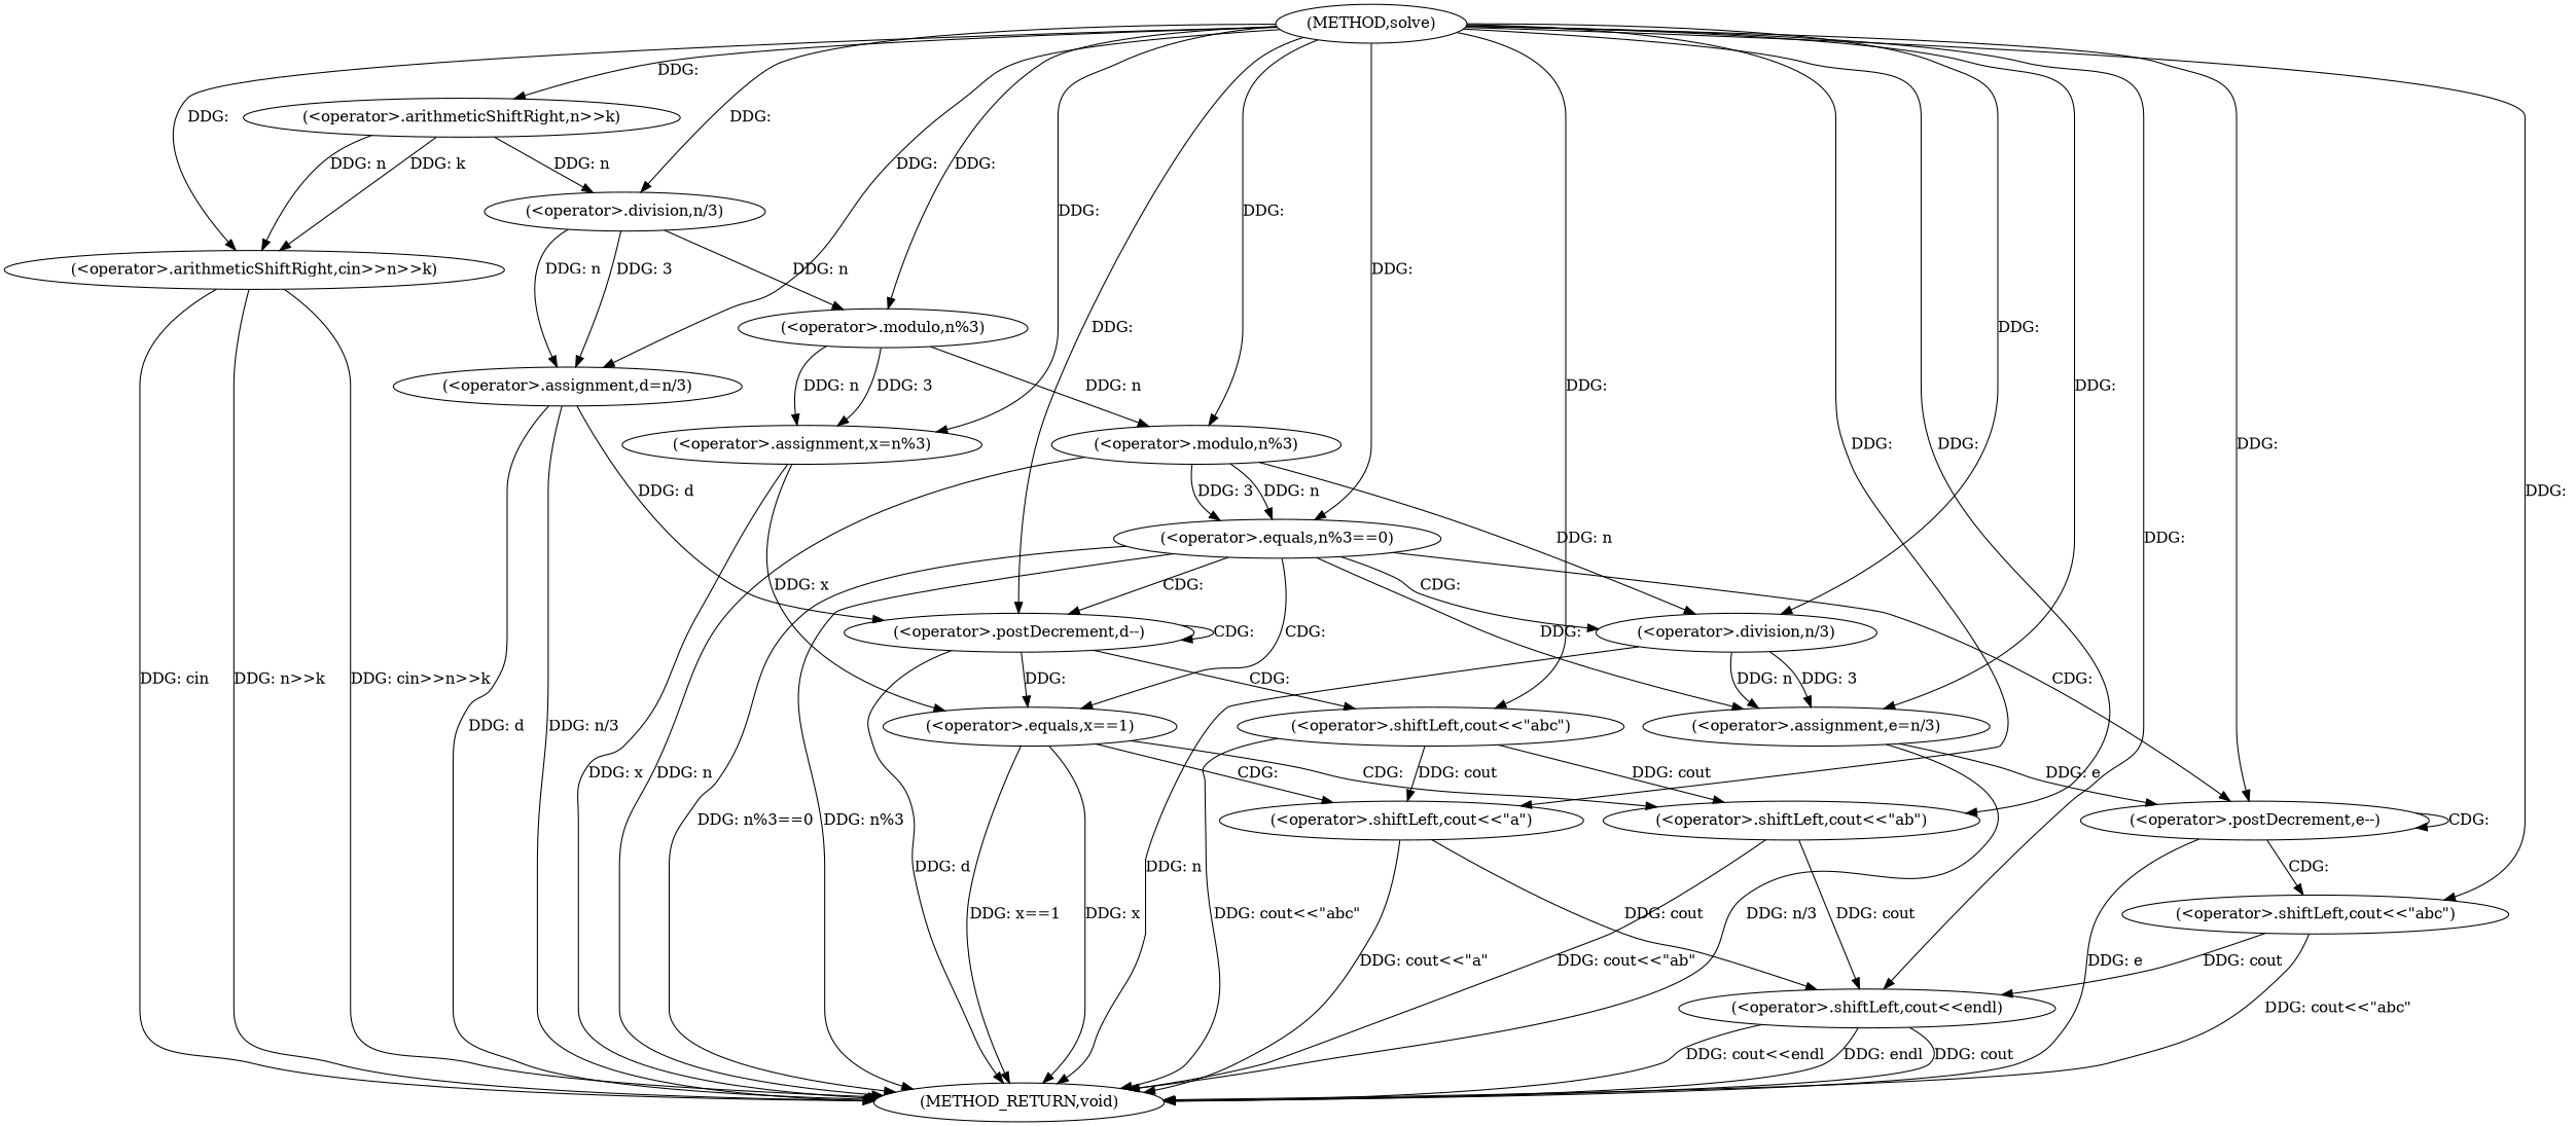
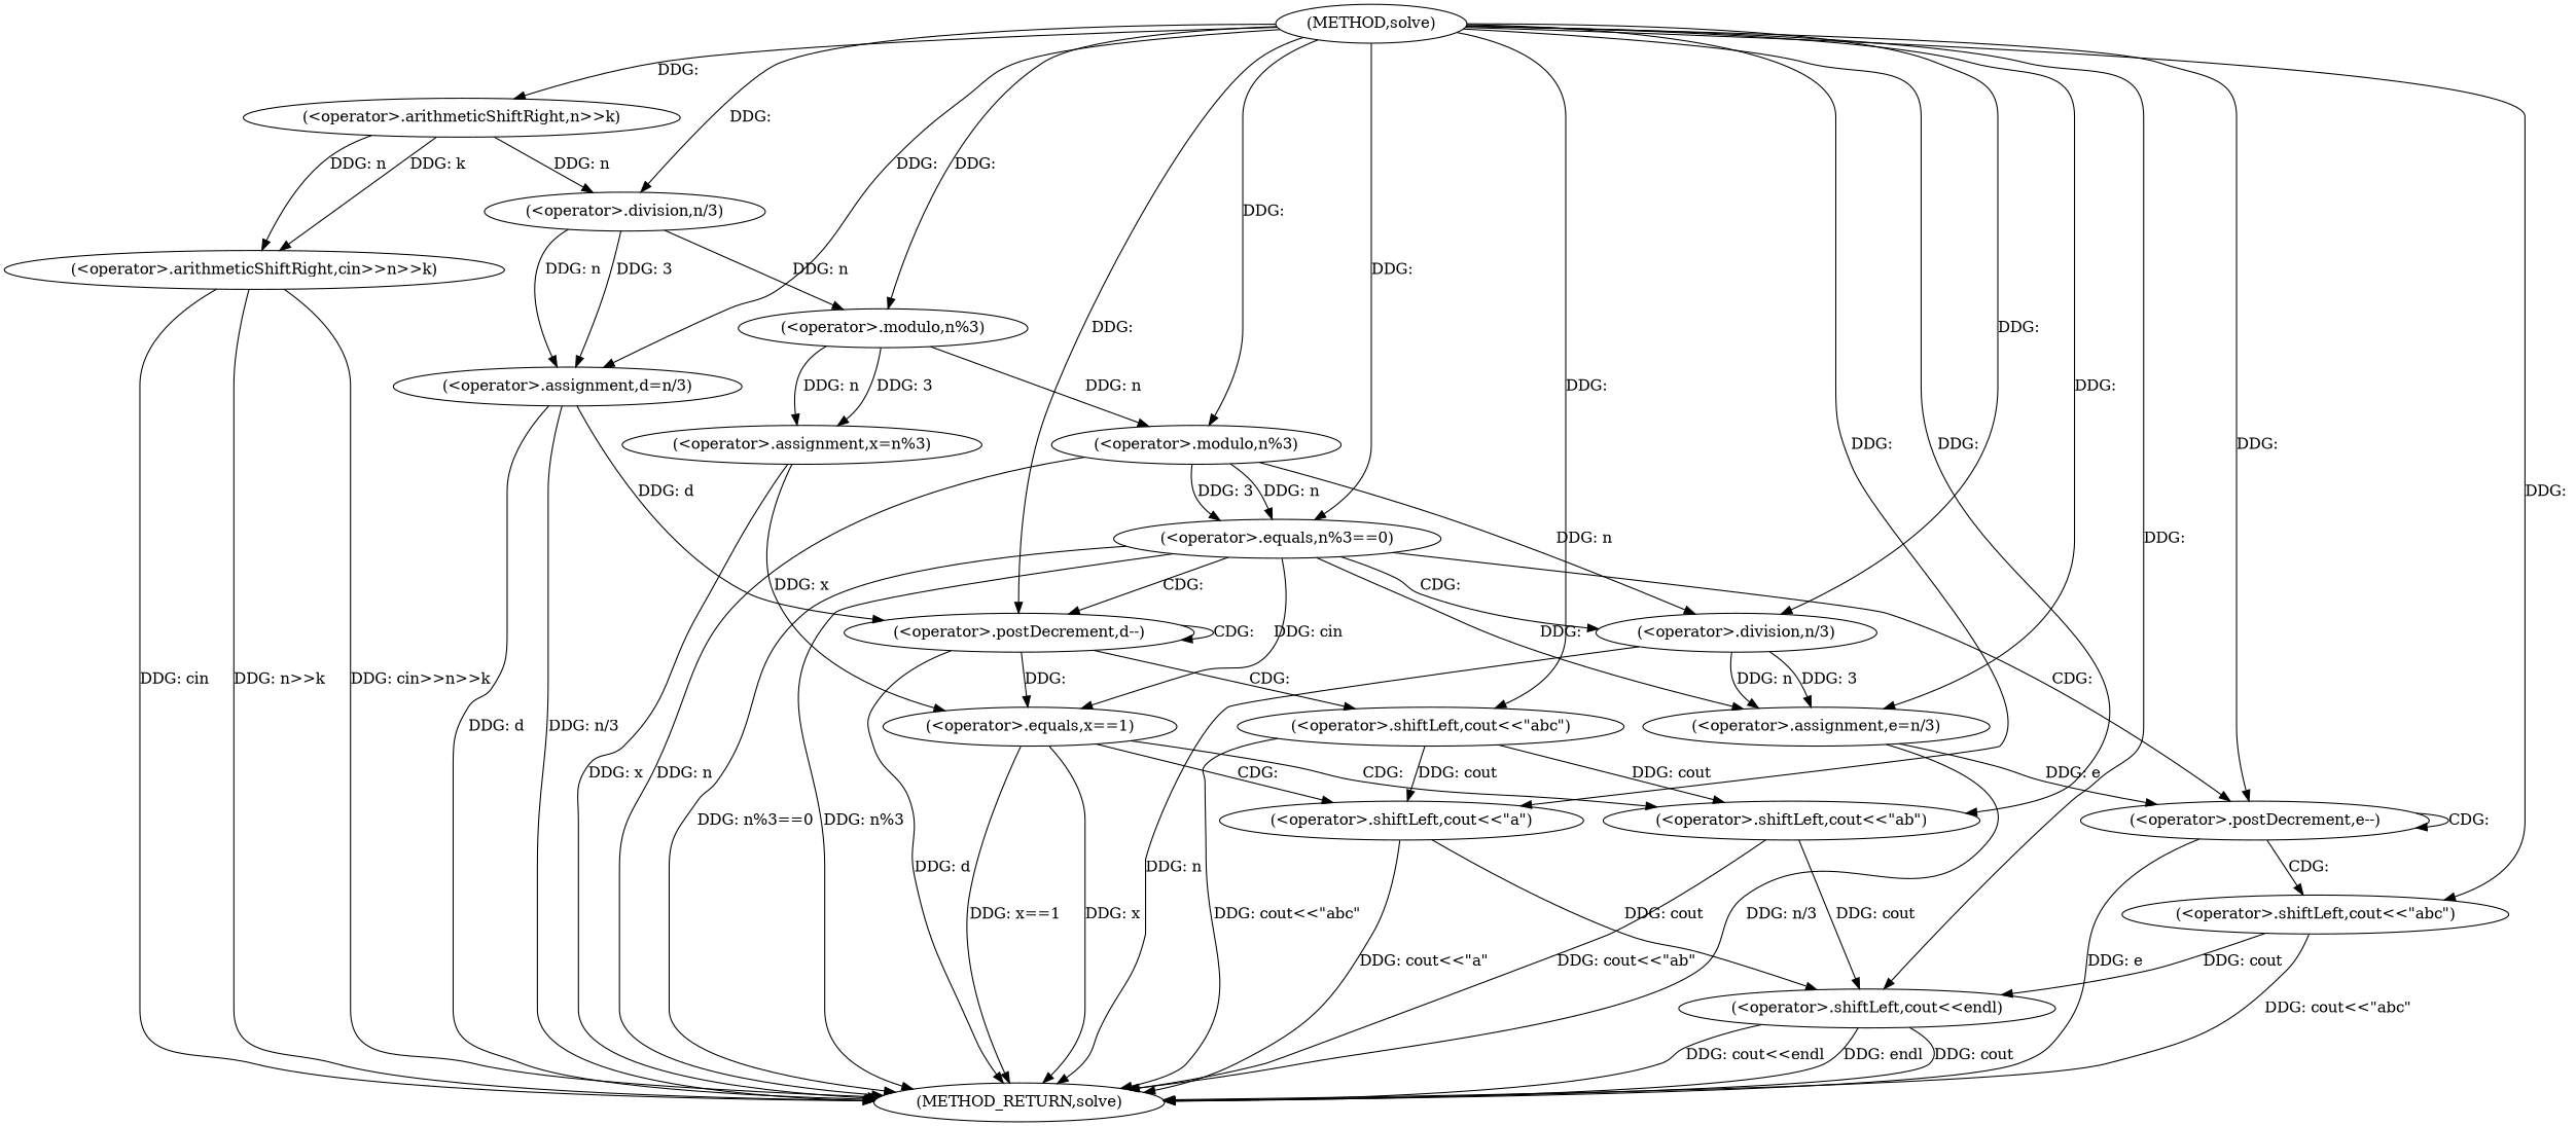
  digraph {
    n1 [label="(METHOD,solve)"]
    n2 [label="(<operator>.arithmeticShiftRight,cin>>n>>k)"]
    n3 [label="(<operator>.assignment,d=n/3)"]
    n4 [label="(<operator>.assignment,x=n%3)"]
    n5 [label="(<operator>.shiftLeft,cout<<endl)"]
    n6 [label="(<operator>.equals,n%3==0)"]
    n7 [label="(<operator>.arithmeticShiftRight,n>>k)"]
    n8 [label="(<operator>.division,n/3)"]
    n9 [label="(<operator>.modulo,n%3)"]
    n10 [label="(<operator>.assignment,e=n/3)"]
    n11 [label="(<operator>.modulo,n%3)"]
    n12 [label="(<operator>.postDecrement,e--)"]
    n13 [label="(<operator>.shiftLeft,cout<<\"abc\")"]
    n14 [label="(<operator>.division,n/3)"]
    n15 [label="(<operator>.postDecrement,d--)"]
    n16 [label="(<operator>.shiftLeft,cout<<\"a\")"]
    n17 [label="(<operator>.shiftLeft,cout<<\"abc\")"]
    n18 [label="(<operator>.shiftLeft,cout<<\"ab\")"]
-   n19 [label="(METHOD_RETURN,void)"]
+   n19 [label="(METHOD_RETURN,solve)"]
    n20 [label="(<operator>.equals,x==1)"]
-   n1 -> n2 [label="DDG: "]
    n1 -> n3 [label="DDG: "]
-   n1 -> n4 [label="DDG: "]
    n1 -> n5 [label="DDG: "]
    n1 -> n6 [label="DDG: "]
    n1 -> n7 [label="DDG: "]
    n1 -> n8 [label="DDG: "]
    n1 -> n9 [label="DDG: "]
    n1 -> n10 [label="DDG: "]
    n1 -> n11 [label="DDG: "]
    n1 -> n12 [label="DDG: "]
    n1 -> n13 [label="DDG: "]
    n1 -> n14 [label="DDG: "]
    n1 -> n15 [label="DDG: "]
    n1 -> n16 [label="DDG: "]
    n1 -> n17 [label="DDG: "]
    n1 -> n18 [label="DDG: "]
    n2 -> n19 [label="DDG: n>>k"]
    n2 -> n19 [label="DDG: cin>>n>>k"]
    n2 -> n19 [label="DDG: cin"]
    n3 -> n15 [label="DDG: d"]
    n3 -> n19 [label="DDG: d"]
    n3 -> n19 [label="DDG: n/3"]
    n4 -> n19 [label="DDG: x"]
    n4 -> n20 [label="DDG: x"]
    n5 -> n19 [label="DDG: cout"]
    n5 -> n19 [label="DDG: cout<<endl"]
    n5 -> n19 [label="DDG: endl"]
    n6 -> n10 [label="DDG: "]
    n6 -> n12 [label="CDG: "]
    n6 -> n14 [label="CDG: "]
    n6 -> n15 [label="CDG: "]
    n6 -> n19 [label="DDG: n%3"]
    n6 -> n19 [label="DDG: n%3==0"]
-   n6 -> n20 [label="CDG: "]
+   n6 -> n20 [label="DDG: cin"]
    n7 -> n2 [label="DDG: n"]
    n7 -> n2 [label="DDG: k"]
    n7 -> n8 [label="DDG: n"]
    n8 -> n3 [label="DDG: 3"]
    n8 -> n3 [label="DDG: n"]
    n8 -> n9 [label="DDG: n"]
    n9 -> n4 [label="DDG: n"]
    n9 -> n4 [label="DDG: 3"]
    n9 -> n11 [label="DDG: n"]
    n10 -> n12 [label="DDG: e"]
    n10 -> n19 [label="DDG: n/3"]
    n11 -> n6 [label="DDG: 3"]
    n11 -> n6 [label="DDG: n"]
    n11 -> n14 [label="DDG: n"]
    n11 -> n19 [label="DDG: n"]
    n12 -> n12 [label="CDG: "]
    n12 -> n13 [label="CDG: "]
    n12 -> n19 [label="DDG: e"]
    n13 -> n5 [label="DDG: cout"]
    n13 -> n19 [label="DDG: cout<<\"abc\""]
    n14 -> n10 [label="DDG: n"]
    n14 -> n10 [label="DDG: 3"]
    n14 -> n19 [label="DDG: n"]
    n15 -> n15 [label="CDG: "]
    n15 -> n17 [label="CDG: "]
    n15 -> n19 [label="DDG: d"]
    n15 -> n20 [label="DDG: "]
    n16 -> n5 [label="DDG: cout"]
    n16 -> n19 [label="DDG: cout<<\"a\""]
    n17 -> n16 [label="DDG: cout"]
    n17 -> n18 [label="DDG: cout"]
    n17 -> n19 [label="DDG: cout<<\"abc\""]
    n18 -> n5 [label="DDG: cout"]
    n18 -> n19 [label="DDG: cout<<\"ab\""]
    n20 -> n16 [label="CDG: "]
    n20 -> n18 [label="CDG: "]
    n20 -> n19 [label="DDG: x"]
    n20 -> n19 [label="DDG: x==1"]
  }
